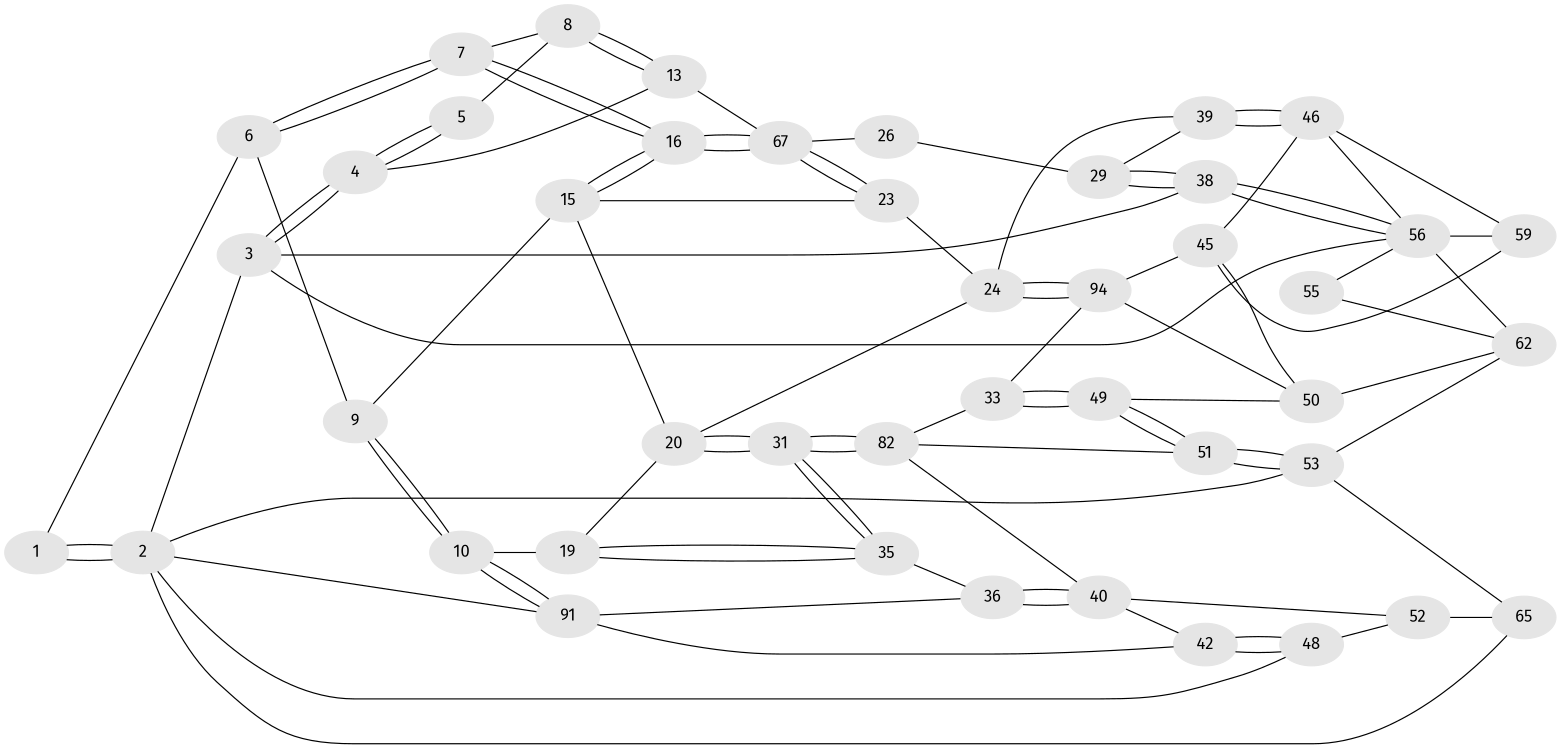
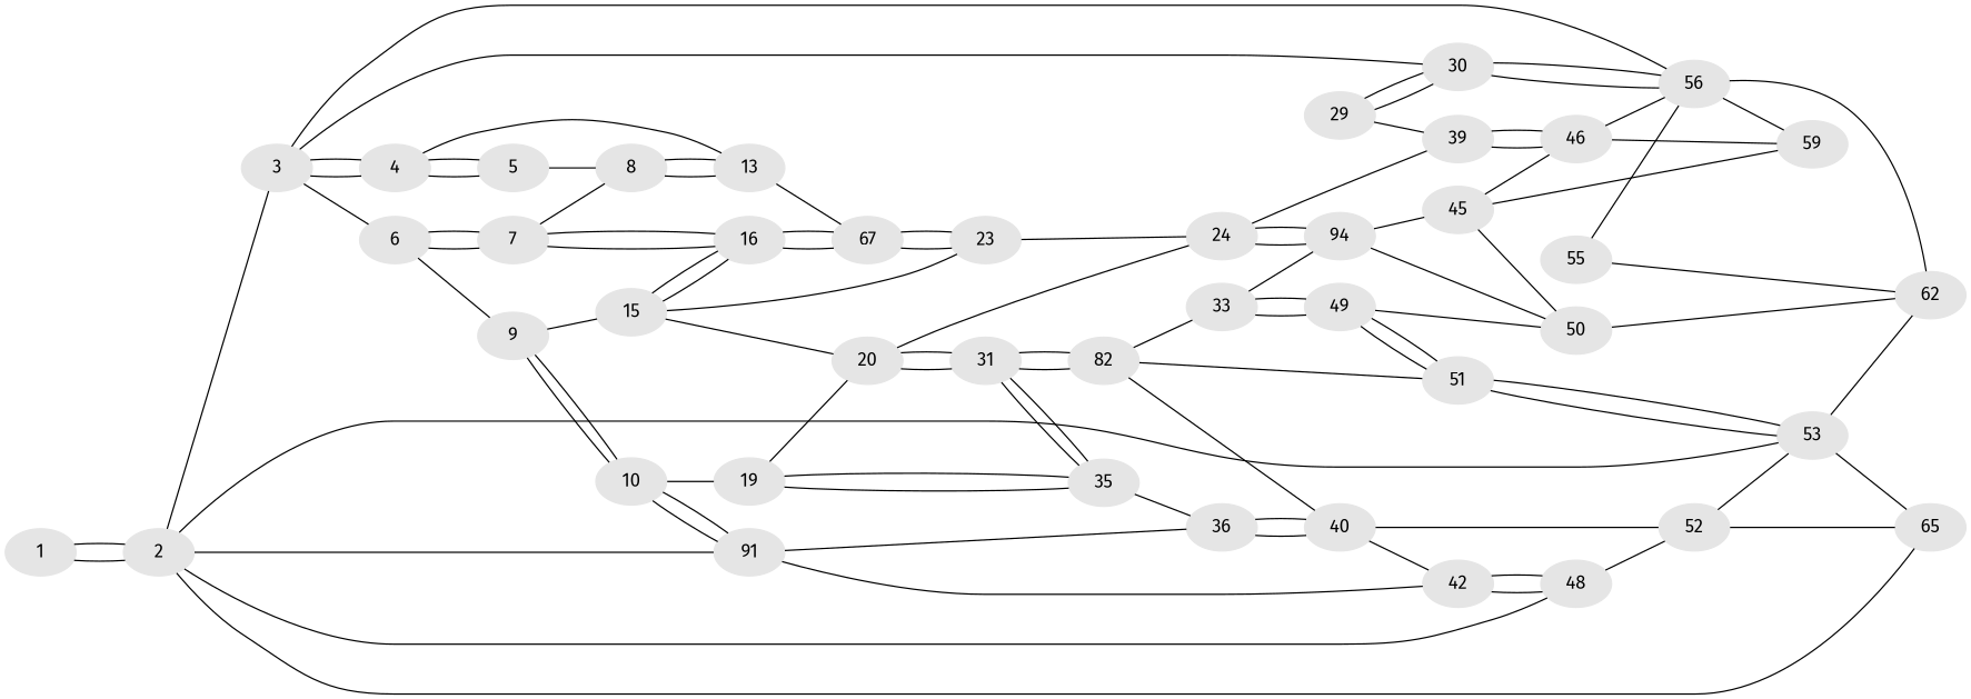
  graph {
    fontname="Fira Sans"
    rankdir=LR
    node [color=gray90 fontname="Fira Sans" style=filled]
    edge [fontname="Fira Sans"]
    2 [super="+47"]
    1
    6
    3
    n5 [label=91 super="+12"]
    48
    65
    53 [super="+61"]
    7
    9
    4 [super="+14"]
-   30 [label=38]
+   30
    56
    36
    42
    52 [super="+57"]
    62 [super="+64"]
    5
    13
    59
    8
    n22 [label=67 super="+18"]
    16
    10
    15 [super="+22"]
    19
    20 [super="+21"]
    23
    35
    40 [super="+43"]
-   26 [super="+37"]
    24 [super="+25"]
    31
    29 [super="+38"]
    n35 [label=94 super="+44"]
    39
    n37 [label=82 super="+41"]
    45 [super="+58"]
    50 [super="+60"]
    46 [super="+54"]
    33
    51
    49
    55 [super="+63"]
    2 -- 3
    2 -- n5
    2 -- 48
    2 -- 65
    2 -- 53
    1 -- 2
    1 -- 2
-   1 -- 6
+   3 -- 6
    6 -- 7
    6 -- 7
    6 -- 9
    3 -- 4
    3 -- 4
    3 -- 30
    3 -- 56
    n5 -- 36
    n5 -- 42
    48 -- 52
    53 -- 65
    53 -- 62
    7 -- 8
    7 -- 16
    7 -- 16
    9 -- 10
    9 -- 10
    9 -- 15
    4 -- 5
    4 -- 5
    4 -- 13
    30 -- 56
    30 -- 56
    56 -- 62
    56 -- 59
    36 -- 40
    36 -- 40
    42 -- 48
    42 -- 48
    52 -- 65
+   52 -- 53
    5 -- 8
    13 -- n22
    8 -- 13
    8 -- 13
    n22 -- 23
    n22 -- 23
-   n22 -- 26
    16 -- n22
    16 -- n22
    10 -- n5
    10 -- n5
    10 -- 19
    15 -- 16
    15 -- 16
    15 -- 20
    15 -- 23
    19 -- 20
    19 -- 35
    19 -- 35
    20 -- 24
    20 -- 31
    20 -- 31
    23 -- 24
    35 -- 36
    40 -- 42
    40 -- 52
-   26 -- 29
    24 -- n35
    24 -- n35
    24 -- 39
    31 -- 35
    31 -- 35
    31 -- n37
    31 -- n37
    29 -- 30
    29 -- 30
    29 -- 39
    n35 -- 45
    n35 -- 50
    39 -- 46
    39 -- 46
    n37 -- 40
    n37 -- 33
    n37 -- 51
    45 -- 59
    45 -- 50
    45 -- 46
    50 -- 62
    46 -- 56
    46 -- 59
    33 -- n35
    33 -- 49
    33 -- 49
    51 -- 53
    51 -- 53
    49 -- 50
    49 -- 51
    49 -- 51
    55 -- 56
    55 -- 62
  }
